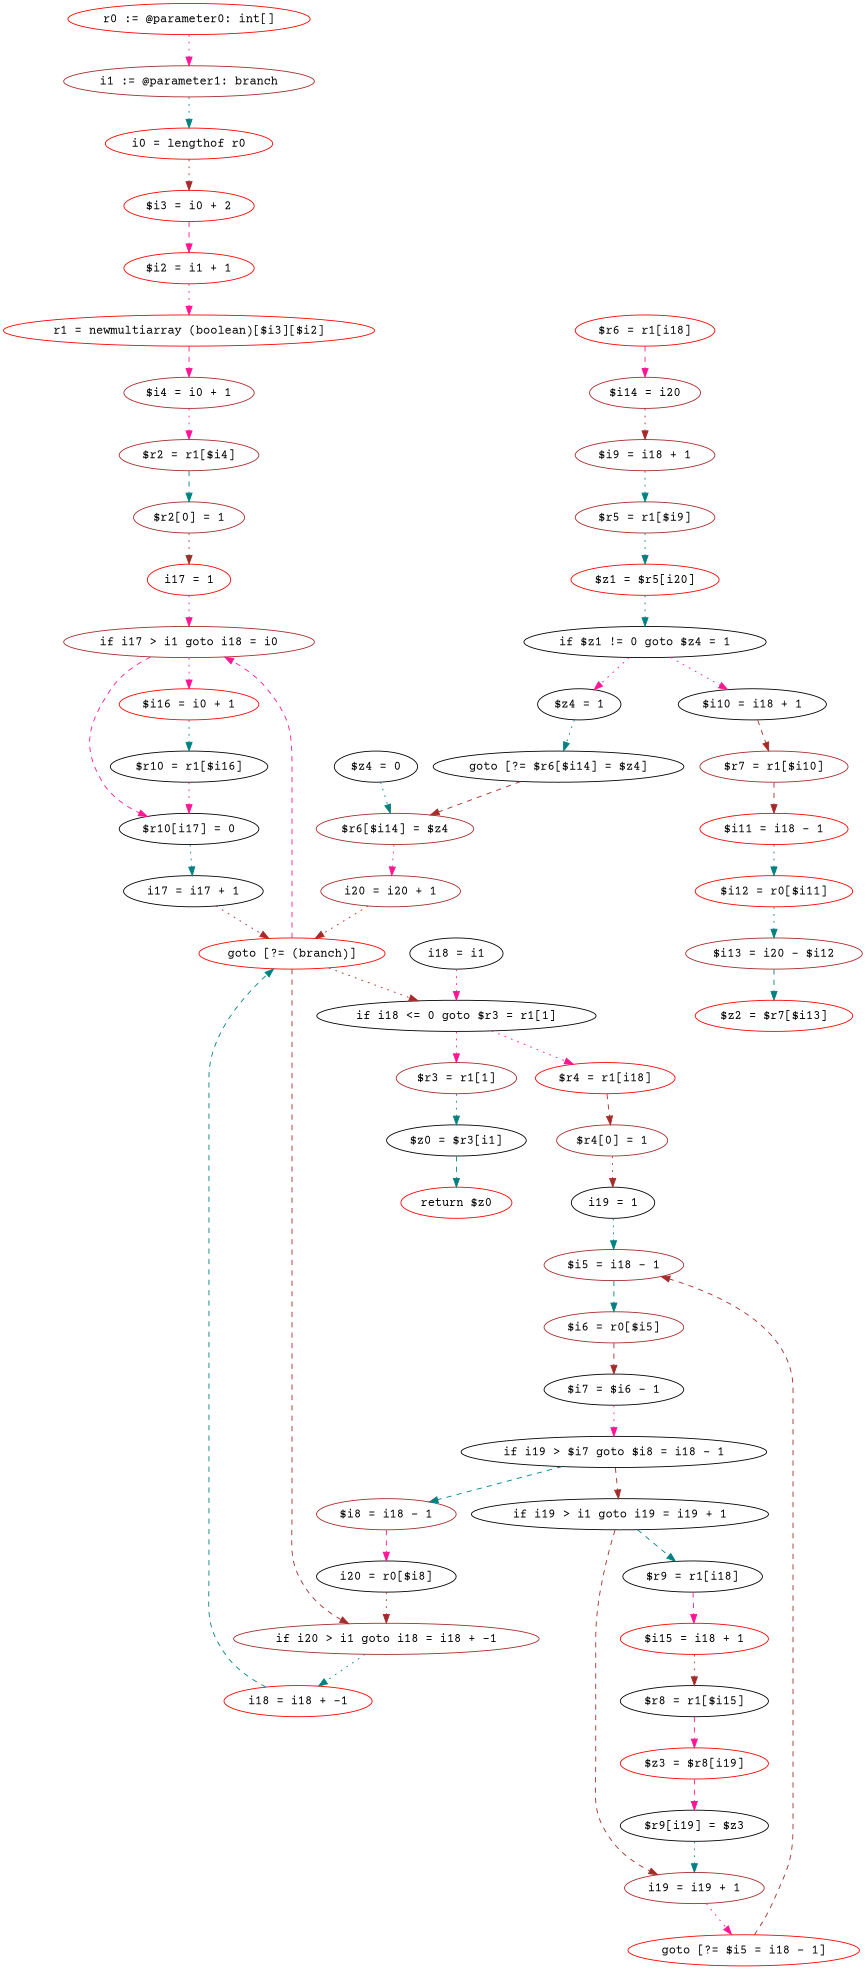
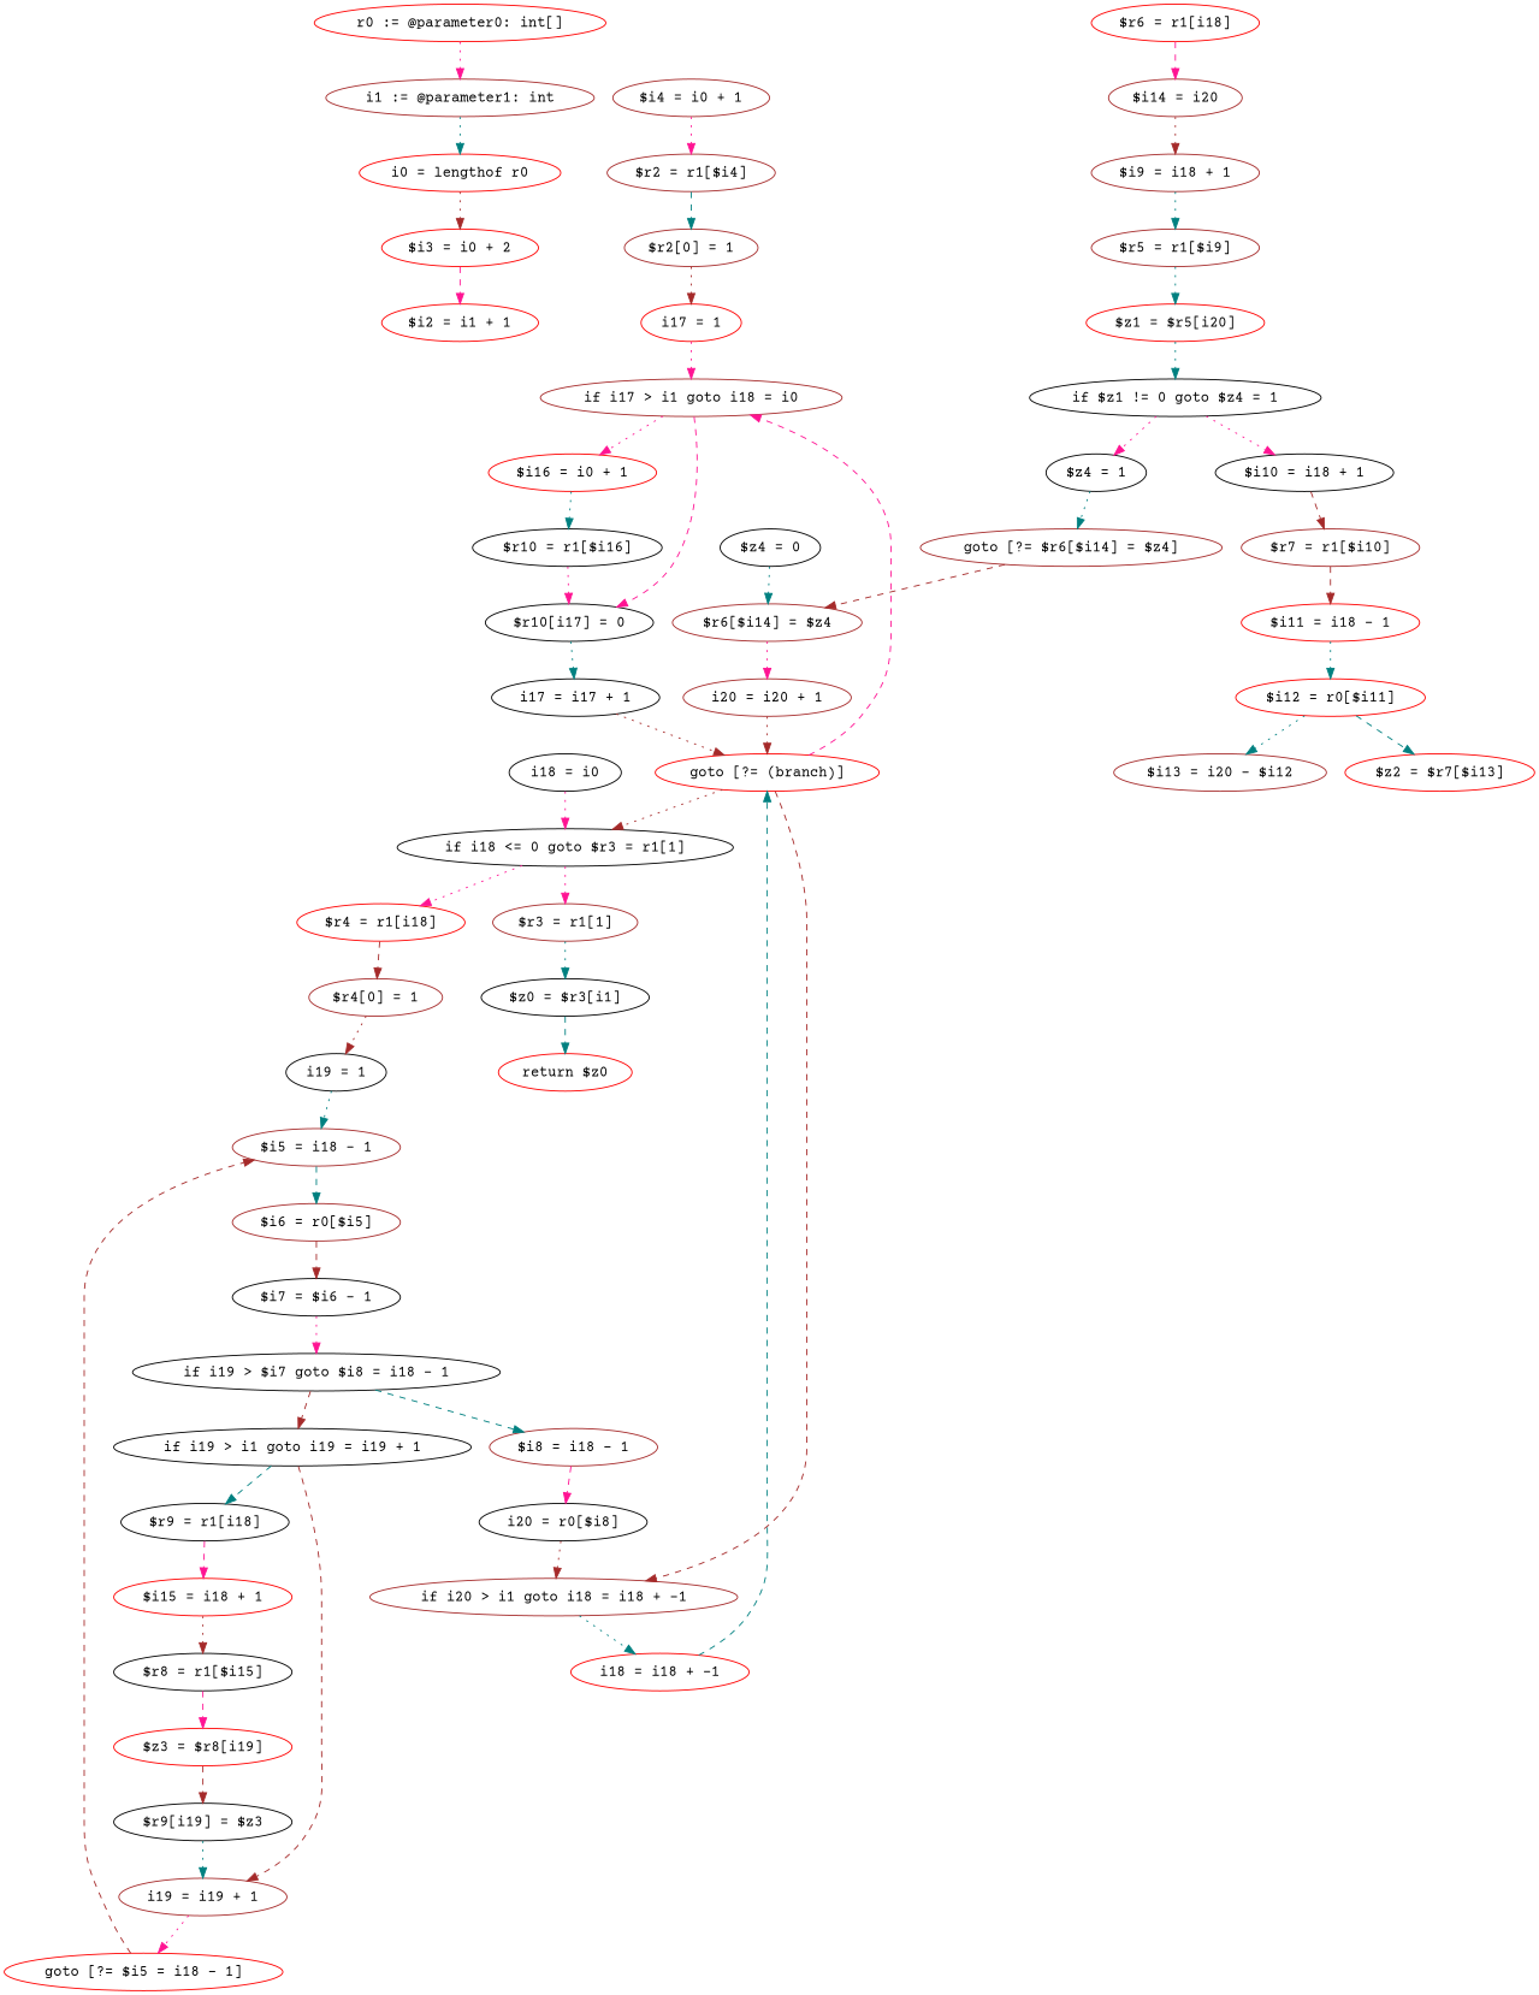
  digraph {
    fontname="Courier Prime"
    node [color=red fontname="Courier Prime"]
    edge [color=deeppink fontname="Courier Prime" style=dotted]
    "r0 := @parameter0: int[]"
-   "i1 := @parameter1: int" [color=brown label="i1 := @parameter1: branch"]
+   "i1 := @parameter1: int" [color=brown]
    "i0 = lengthof r0"
    "$i3 = i0 + 2"
    "$i2 = i1 + 1"
-   "r1 = newmultiarray (boolean)[$i3][$i2]"
    "$i4 = i0 + 1" [color=brown]
    "$r2 = r1[$i4]" [color=brown]
    "$r2[0] = 1" [color=brown]
    "i17 = 1"
    "if i17 > i1 goto i18 = i0" [color=brown]
    "$i16 = i0 + 1"
    "$r10[i17] = 0" [color=black]
    "$r10 = r1[$i16]" [color=black]
-   "i18 = i0" [color=black label="i18 = i1"]
+   "i18 = i0" [color=black]
    "if i18 <= 0 goto $r3 = r1[1]" [color=black]
    "i17 = i17 + 1" [color=black]
    "goto [?= (branch)]"
    "if i20 > i1 goto i18 = i18 + -1" [color=brown]
    "$r4 = r1[i18]"
    "$r3 = r1[1]" [color=brown]
    "i18 = i18 + -1"
    "$r4[0] = 1" [color=brown]
    "$z0 = $r3[i1]" [color=black]
    "i19 = 1" [color=black]
    "$i5 = i18 - 1" [color=brown]
    "$i6 = r0[$i5]" [color=brown]
    "$i7 = $i6 - 1" [color=black]
    "if i19 > $i7 goto $i8 = i18 - 1" [color=black]
    "if i19 > i1 goto i19 = i19 + 1" [color=black]
    "$i8 = i18 - 1" [color=brown]
    "$r9 = r1[i18]" [color=black]
    "i19 = i19 + 1" [color=brown]
    "i20 = r0[$i8]" [color=black]
    "$i15 = i18 + 1"
    "goto [?= $i5 = i18 - 1]"
    "$r8 = r1[$i15]" [color=black]
    "$z3 = $r8[i19]"
    "$r9[i19] = $z3" [color=black]
    "$r6 = r1[i18]"
    "$i14 = i20" [color=brown]
    "$i9 = i18 + 1" [color=brown]
    "$r5 = r1[$i9]" [color=brown]
    "$z1 = $r5[i20]"
    "if $z1 != 0 goto $z4 = 1" [color=black]
    "$i10 = i18 + 1" [color=black]
    "$z4 = 1" [color=black]
    "$r7 = r1[$i10]" [color=brown]
-   "goto [?= $r6[$i14] = $z4]" [color=black]
+   "goto [?= $r6[$i14] = $z4]" [color=brown]
    "$i11 = i18 - 1"
    "$i12 = r0[$i11]"
    "$i13 = i20 - $i12" [color=brown]
    "$z2 = $r7[$i13]"
    "$z4 = 0" [color=black]
    "$r6[$i14] = $z4" [color=brown]
    "i20 = i20 + 1" [color=brown]
    "return $z0"
    "r0 := @parameter0: int[]" -> "i1 := @parameter1: int"
    "i1 := @parameter1: int" -> "i0 = lengthof r0" [color=teal]
    "i0 = lengthof r0" -> "$i3 = i0 + 2" [color=brown]
    "$i3 = i0 + 2" -> "$i2 = i1 + 1" [style=dashed]
-   "$i2 = i1 + 1" -> "r1 = newmultiarray (boolean)[$i3][$i2]"
-   "r1 = newmultiarray (boolean)[$i3][$i2]" -> "$i4 = i0 + 1" [style=dashed]
    "$i4 = i0 + 1" -> "$r2 = r1[$i4]"
    "$r2 = r1[$i4]" -> "$r2[0] = 1" [color=teal style=dashed]
    "$r2[0] = 1" -> "i17 = 1" [color=brown]
    "i17 = 1" -> "if i17 > i1 goto i18 = i0"
    "if i17 > i1 goto i18 = i0" -> "$i16 = i0 + 1"
    "if i17 > i1 goto i18 = i0" -> "$r10[i17] = 0" [style=dashed]
    "$i16 = i0 + 1" -> "$r10 = r1[$i16]" [color=teal]
    "$r10[i17] = 0" -> "i17 = i17 + 1" [color=teal]
    "$r10 = r1[$i16]" -> "$r10[i17] = 0"
    "i18 = i0" -> "if i18 <= 0 goto $r3 = r1[1]"
    "if i18 <= 0 goto $r3 = r1[1]" -> "$r4 = r1[i18]"
    "if i18 <= 0 goto $r3 = r1[1]" -> "$r3 = r1[1]"
    "i17 = i17 + 1" -> "goto [?= (branch)]" [color=brown]
    "goto [?= (branch)]" -> "if i17 > i1 goto i18 = i0" [style=dashed]
    "goto [?= (branch)]" -> "if i18 <= 0 goto $r3 = r1[1]" [color=brown]
    "goto [?= (branch)]" -> "if i20 > i1 goto i18 = i18 + -1" [color=brown style=dashed]
    "if i20 > i1 goto i18 = i18 + -1" -> "i18 = i18 + -1" [color=teal]
    "$r4 = r1[i18]" -> "$r4[0] = 1" [color=brown style=dashed]
    "$r3 = r1[1]" -> "$z0 = $r3[i1]" [color=teal]
    "i18 = i18 + -1" -> "goto [?= (branch)]" [color=teal style=dashed]
    "$r4[0] = 1" -> "i19 = 1" [color=brown]
    "$z0 = $r3[i1]" -> "return $z0" [color=teal style=dashed]
    "i19 = 1" -> "$i5 = i18 - 1" [color=teal]
    "$i5 = i18 - 1" -> "$i6 = r0[$i5]" [color=teal style=dashed]
    "$i6 = r0[$i5]" -> "$i7 = $i6 - 1" [color=brown style=dashed]
    "$i7 = $i6 - 1" -> "if i19 > $i7 goto $i8 = i18 - 1"
    "if i19 > $i7 goto $i8 = i18 - 1" -> "if i19 > i1 goto i19 = i19 + 1" [color=brown style=dashed]
    "if i19 > $i7 goto $i8 = i18 - 1" -> "$i8 = i18 - 1" [color=teal style=dashed]
    "if i19 > i1 goto i19 = i19 + 1" -> "$r9 = r1[i18]" [color=teal style=dashed]
    "if i19 > i1 goto i19 = i19 + 1" -> "i19 = i19 + 1" [color=brown style=dashed]
    "$i8 = i18 - 1" -> "i20 = r0[$i8]" [style=dashed]
    "$r9 = r1[i18]" -> "$i15 = i18 + 1" [style=dashed]
    "i19 = i19 + 1" -> "goto [?= $i5 = i18 - 1]"
    "i20 = r0[$i8]" -> "if i20 > i1 goto i18 = i18 + -1" [color=brown]
    "$i15 = i18 + 1" -> "$r8 = r1[$i15]" [color=brown]
    "goto [?= $i5 = i18 - 1]" -> "$i5 = i18 - 1" [color=brown style=dashed]
    "$r8 = r1[$i15]" -> "$z3 = $r8[i19]" [style=dashed]
-   "$z3 = $r8[i19]" -> "$r9[i19] = $z3" [style=dashed]
+   "$z3 = $r8[i19]" -> "$r9[i19] = $z3" [color=brown style=dashed]
    "$r9[i19] = $z3" -> "i19 = i19 + 1" [color=teal]
    "$r6 = r1[i18]" -> "$i14 = i20" [style=dashed]
    "$i14 = i20" -> "$i9 = i18 + 1" [color=brown]
    "$i9 = i18 + 1" -> "$r5 = r1[$i9]" [color=teal]
    "$r5 = r1[$i9]" -> "$z1 = $r5[i20]" [color=teal]
    "$z1 = $r5[i20]" -> "if $z1 != 0 goto $z4 = 1" [color=teal]
    "if $z1 != 0 goto $z4 = 1" -> "$i10 = i18 + 1"
    "if $z1 != 0 goto $z4 = 1" -> "$z4 = 1"
    "$i10 = i18 + 1" -> "$r7 = r1[$i10]" [color=brown style=dashed]
    "$z4 = 1" -> "goto [?= $r6[$i14] = $z4]" [color=teal]
    "$r7 = r1[$i10]" -> "$i11 = i18 - 1" [color=brown style=dashed]
    "goto [?= $r6[$i14] = $z4]" -> "$r6[$i14] = $z4" [color=brown style=dashed]
    "$i11 = i18 - 1" -> "$i12 = r0[$i11]" [color=teal]
    "$i12 = r0[$i11]" -> "$i13 = i20 - $i12" [color=teal]
-   "$i13 = i20 - $i12" -> "$z2 = $r7[$i13]" [color=teal style=dashed]
+   "$i12 = r0[$i11]" -> "$z2 = $r7[$i13]" [color=teal style=dashed]
    "$z4 = 0" -> "$r6[$i14] = $z4" [color=teal]
    "$r6[$i14] = $z4" -> "i20 = i20 + 1"
    "i20 = i20 + 1" -> "goto [?= (branch)]" [color=brown]
  }
